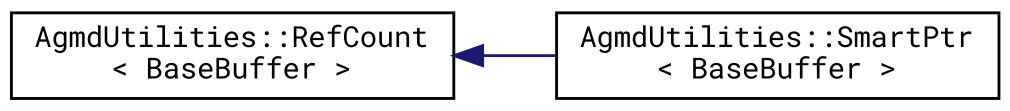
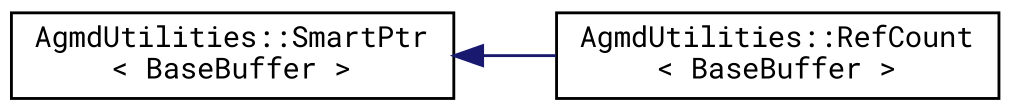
  digraph {
    rankdir=LR
    fontname="Roboto Mono"
    node [color=black fillcolor=white fontname="Roboto Mono" fontsize=10 shape=record style=filled]
    n1 [height=0.2 label="AgmdUtilities::RefCount\l\< BaseBuffer \>" width=0.4]
    n2 [height=0.2 label="AgmdUtilities::SmartPtr\l\< BaseBuffer \>" width=0.4]
-   n1 -> n2 [color=midnightblue dir=back fontname="Roboto Mono" fontsize=10 labelfontname=Helvetica labelfontsize=10 style=solid]
+   n2 -> n1 [color=midnightblue dir=back fontname="Roboto Mono" fontsize=10 labelfontname=Helvetica labelfontsize=10 style=solid]
  }
